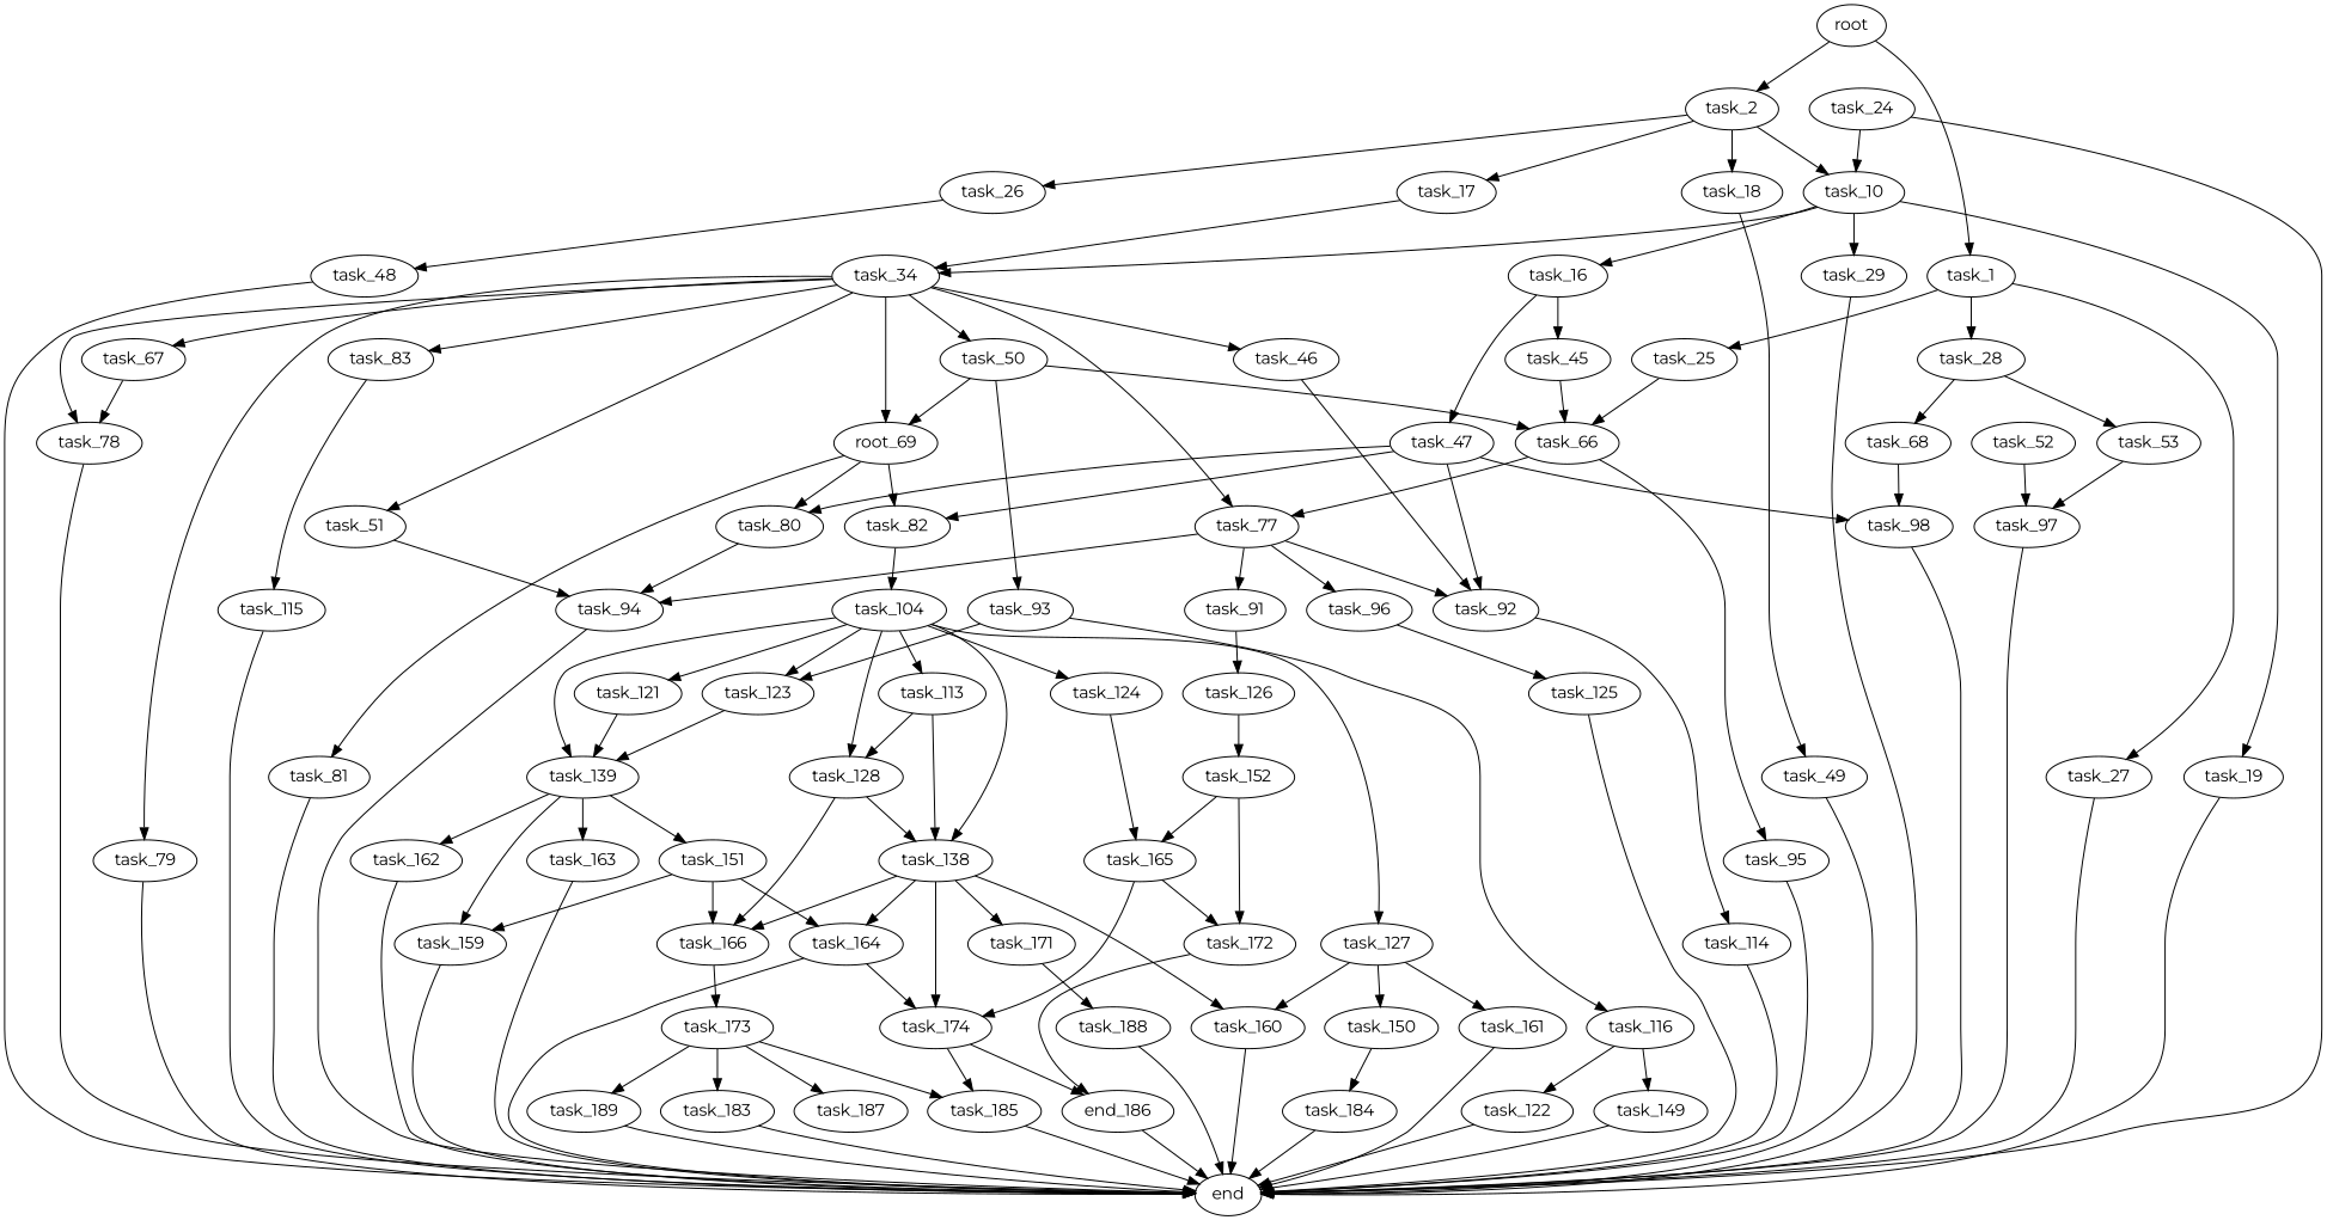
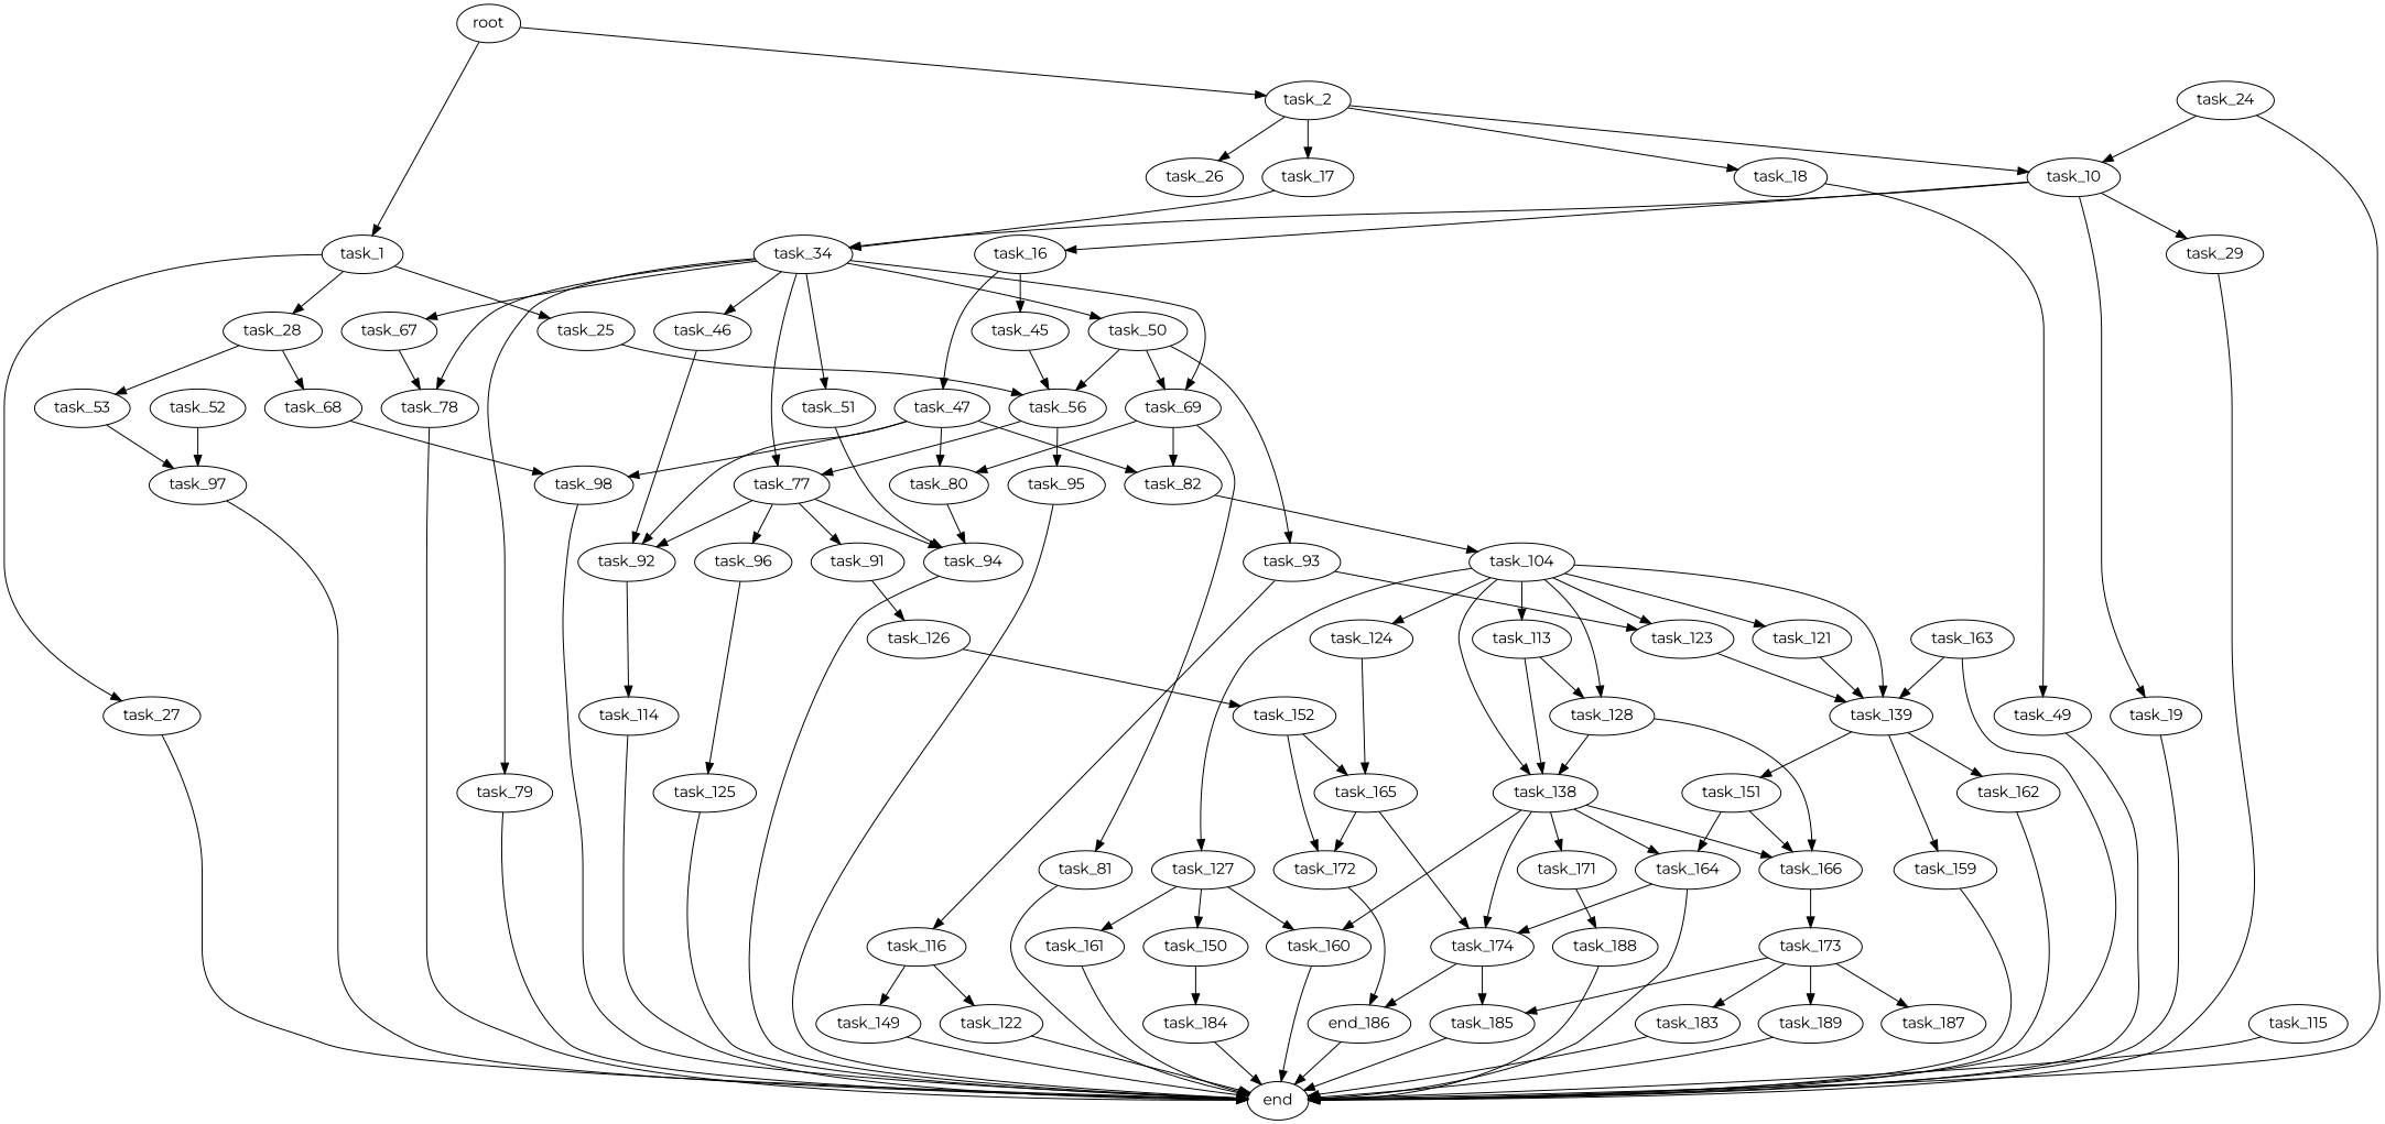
  digraph {
    fontname=Montserrat
    node [fontname=Montserrat]
    edge [fontname=Montserrat]
    root
    task_1
    task_2
    task_25
    task_27
    task_28
    task_10
    task_17
    task_18
    task_26
-   task_66
+   task_66 [label=task_56]
    end
    task_53
    task_68
    task_16
    task_19
    task_29
    task_34
    task_49
-   task_48
    task_77
    task_95
    task_97
    task_98
    task_45
    task_47
    task_24
    task_46
    task_50
    task_51
    task_67
-   task_69 [label=root_69]
+   task_69
    task_78
    task_79
-   task_83
    task_92
    task_80
    task_82
    task_93
    task_94
    task_52
    task_81
    task_91
    task_96
    task_115
    task_114
    task_104
    task_116
    task_123
    task_126
    task_125
    task_113
    task_121
    task_124
    task_127
    task_128
    task_138
    task_139
    task_122
    task_149
    task_152
    task_165
    task_150
    task_160
    task_161
    task_166
    task_164
    task_171
    task_174
    task_163
    task_151
    task_159
    task_162
    task_172
    task_184
    task_173
    task_188
    n78 [label=end_186]
    task_185
    task_183
    task_187
    task_189
    root -> task_1
    root -> task_2
    task_1 -> task_25
    task_1 -> task_27
    task_1 -> task_28
    task_2 -> task_10
    task_2 -> task_17
    task_2 -> task_18
    task_2 -> task_26
    task_25 -> task_66
    task_27 -> end
    task_28 -> task_53
    task_28 -> task_68
    task_10 -> task_16
    task_10 -> task_19
    task_10 -> task_29
    task_10 -> task_34
    task_17 -> task_34
    task_18 -> task_49
-   task_26 -> task_48
    task_66 -> task_77
    task_66 -> task_95
    task_53 -> task_97
    task_68 -> task_98
    task_16 -> task_45
    task_16 -> task_47
    task_19 -> end
    task_29 -> end
    task_34 -> task_77
    task_34 -> task_46
    task_34 -> task_50
    task_34 -> task_51
    task_34 -> task_67
    task_34 -> task_69
    task_34 -> task_78
    task_34 -> task_79
-   task_34 -> task_83
    task_49 -> end
-   task_48 -> end
    task_77 -> task_92
    task_77 -> task_94
    task_77 -> task_91
    task_77 -> task_96
    task_95 -> end
    task_97 -> end
    task_98 -> end
    task_45 -> task_66
    task_47 -> task_98
    task_47 -> task_92
    task_47 -> task_80
    task_47 -> task_82
    task_24 -> task_10
    task_24 -> end
    task_46 -> task_92
    task_50 -> task_66
    task_50 -> task_69
    task_50 -> task_93
    task_51 -> task_94
    task_67 -> task_78
    task_69 -> task_80
    task_69 -> task_82
    task_69 -> task_81
    task_78 -> end
    task_79 -> end
-   task_83 -> task_115
    task_92 -> task_114
    task_80 -> task_94
    task_82 -> task_104
    task_93 -> task_116
    task_93 -> task_123
    task_94 -> end
    task_52 -> task_97
    task_81 -> end
    task_91 -> task_126
    task_96 -> task_125
    task_115 -> end
    task_114 -> end
    task_104 -> task_123
    task_104 -> task_113
    task_104 -> task_121
    task_104 -> task_124
    task_104 -> task_127
    task_104 -> task_128
    task_104 -> task_138
    task_104 -> task_139
    task_116 -> task_122
    task_116 -> task_149
    task_123 -> task_139
    task_126 -> task_152
    task_125 -> end
    task_113 -> task_128
    task_113 -> task_138
    task_121 -> task_139
    task_124 -> task_165
    task_127 -> task_150
    task_127 -> task_160
    task_127 -> task_161
    task_128 -> task_138
    task_128 -> task_166
    task_138 -> task_160
    task_138 -> task_166
    task_138 -> task_164
    task_138 -> task_171
    task_138 -> task_174
-   task_139 -> task_163
+   task_163 -> task_139
    task_139 -> task_151
    task_139 -> task_159
    task_139 -> task_162
    task_122 -> end
    task_149 -> end
    task_152 -> task_165
    task_152 -> task_172
    task_165 -> task_174
    task_165 -> task_172
    task_150 -> task_184
    task_160 -> end
    task_161 -> end
    task_166 -> task_173
    task_164 -> end
    task_164 -> task_174
    task_171 -> task_188
    task_174 -> n78
    task_174 -> task_185
    task_163 -> end
    task_151 -> task_166
    task_151 -> task_164
-   task_151 -> task_159
    task_159 -> end
    task_162 -> end
    task_172 -> n78
    task_184 -> end
    task_173 -> task_185
    task_173 -> task_183
    task_173 -> task_187
    task_173 -> task_189
    task_188 -> end
    n78 -> end
    task_185 -> end
    task_183 -> end
    task_189 -> end
  }
